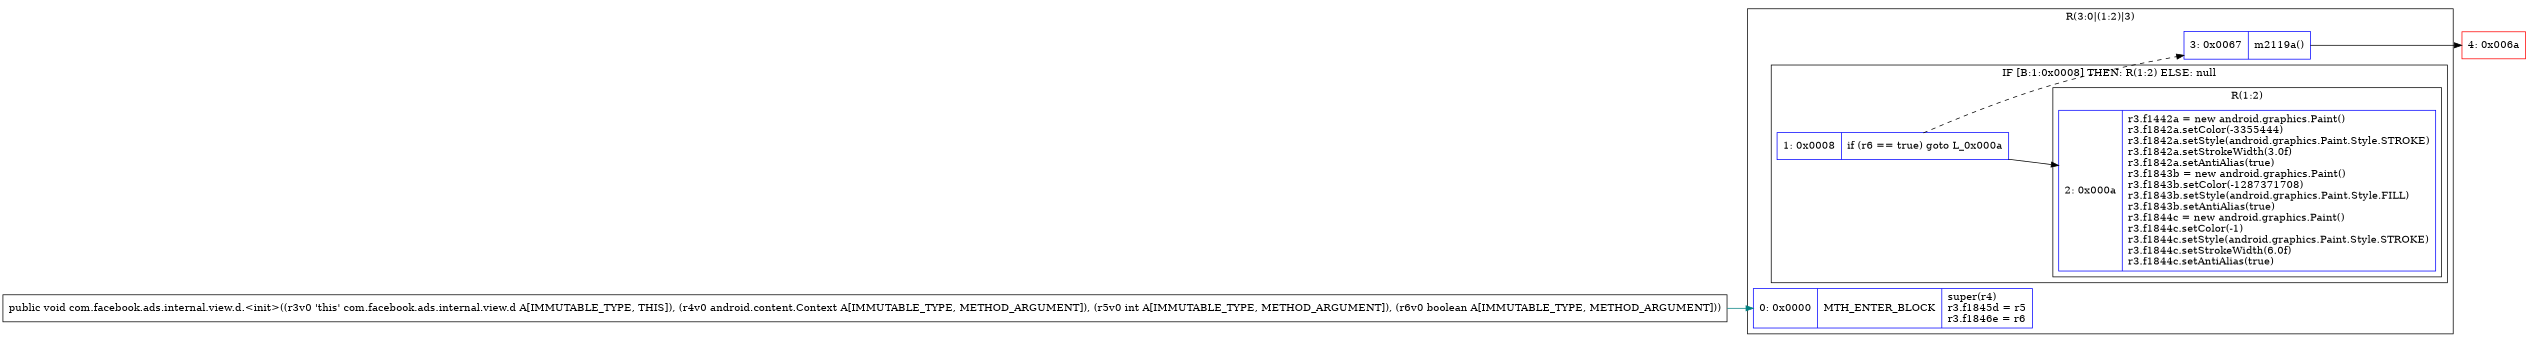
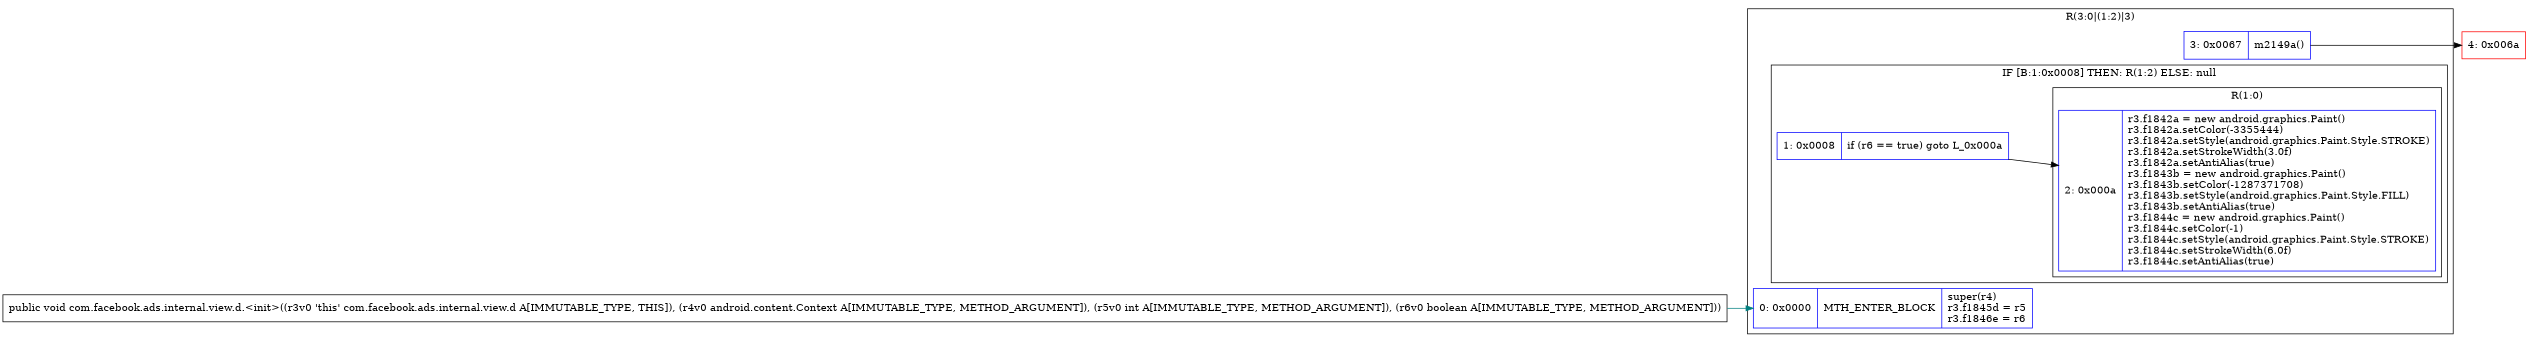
  digraph {
    rankdir=LR
    node [color=blue shape=record]
    edge [color=black]
-   n1 [label="{2\:\ 0x000a|r3.f1442a = new android.graphics.Paint()\lr3.f1842a.setColor(\-3355444)\lr3.f1842a.setStyle(android.graphics.Paint.Style.STROKE)\lr3.f1842a.setStrokeWidth(3.0f)\lr3.f1842a.setAntiAlias(true)\lr3.f1843b = new android.graphics.Paint()\lr3.f1843b.setColor(\-1287371708)\lr3.f1843b.setStyle(android.graphics.Paint.Style.FILL)\lr3.f1843b.setAntiAlias(true)\lr3.f1844c = new android.graphics.Paint()\lr3.f1844c.setColor(\-1)\lr3.f1844c.setStyle(android.graphics.Paint.Style.STROKE)\lr3.f1844c.setStrokeWidth(6.0f)\lr3.f1844c.setAntiAlias(true)\l}"]
+   n1 [label="{2\:\ 0x000a|r3.f1842a = new android.graphics.Paint()\lr3.f1842a.setColor(\-3355444)\lr3.f1842a.setStyle(android.graphics.Paint.Style.STROKE)\lr3.f1842a.setStrokeWidth(3.0f)\lr3.f1842a.setAntiAlias(true)\lr3.f1843b = new android.graphics.Paint()\lr3.f1843b.setColor(\-1287371708)\lr3.f1843b.setStyle(android.graphics.Paint.Style.FILL)\lr3.f1843b.setAntiAlias(true)\lr3.f1844c = new android.graphics.Paint()\lr3.f1844c.setColor(\-1)\lr3.f1844c.setStyle(android.graphics.Paint.Style.STROKE)\lr3.f1844c.setStrokeWidth(6.0f)\lr3.f1844c.setAntiAlias(true)\l}"]
    n2 [label="{1\:\ 0x0008|if (r6 == true) goto L_0x000a\l}"]
    n3 [label="{0\:\ 0x0000|MTH_ENTER_BLOCK\l|super(r4)\lr3.f1845d = r5\lr3.f1846e = r6\l}"]
-   n4 [label="{3\:\ 0x0067|m2119a()\l}"]
+   n4 [label="{3\:\ 0x0067|m2149a()\l}"]
    n5 [color=red label="{4\:\ 0x006a}"]
    n6 [label="{public void com.facebook.ads.internal.view.d.\<init\>((r3v0 'this' com.facebook.ads.internal.view.d A[IMMUTABLE_TYPE, THIS]), (r4v0 android.content.Context A[IMMUTABLE_TYPE, METHOD_ARGUMENT]), (r5v0 int A[IMMUTABLE_TYPE, METHOD_ARGUMENT]), (r6v0 boolean A[IMMUTABLE_TYPE, METHOD_ARGUMENT])) }" color=""]
    subgraph cluster_1 {
      label="R(3:0|(1:2)|3)"
      n3
      n4
      subgraph cluster_2 {
        label="IF [B:1:0x0008] THEN: R(1:2) ELSE: null"
        n2
        subgraph cluster_3 {
-         label="R(1:2)"
+         label="R(1:0)"
          n1
        }
      }
    }
    n2 -> n1
-   n2 -> n4 [style=dashed]
    n4 -> n5
    n6 -> n3 [color=teal]
  }
